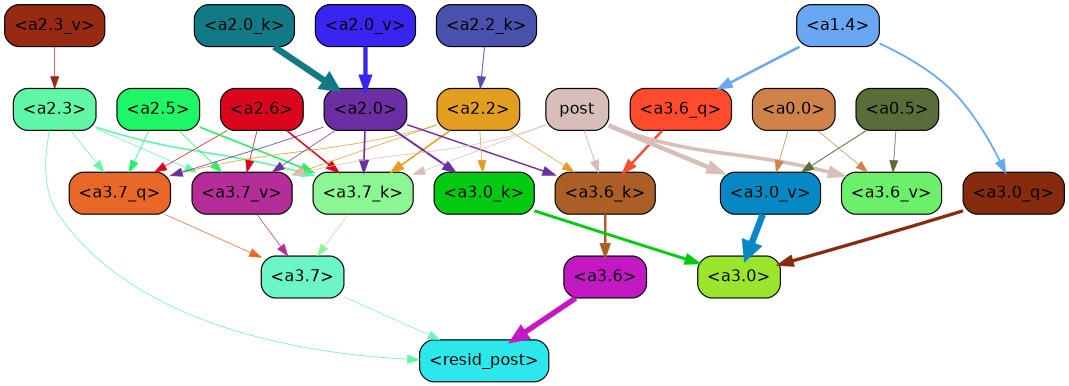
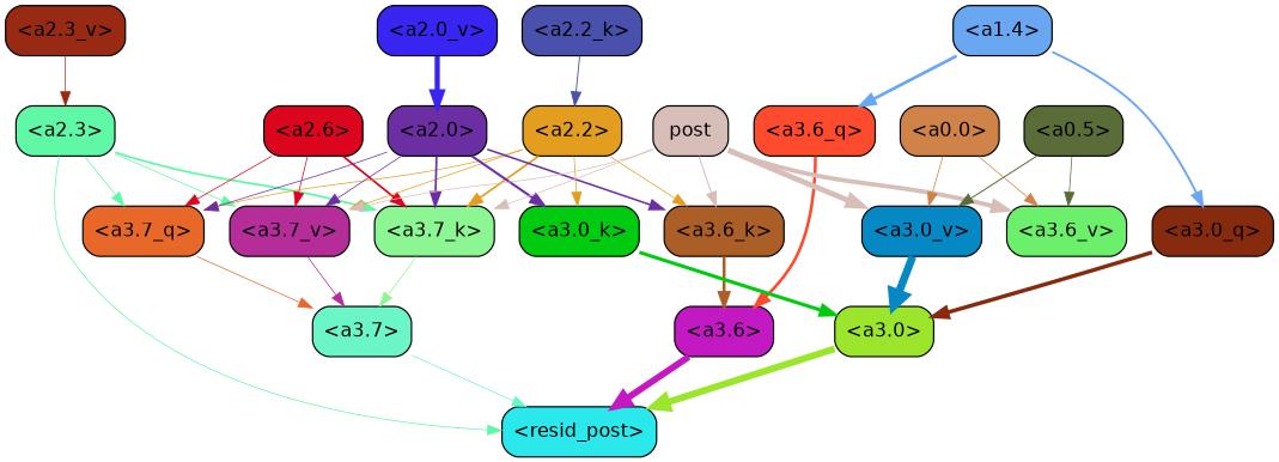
  strict digraph {
    splines=true
    node [color=black fontname=Helvetica shape=box style="filled, rounded"]
    edge [color="#e49e1f" penwidth=0.6]
    "<a3.7>" [fillcolor="#6cf5c7"]
    "<resid_post>" [fillcolor="#2be8ec"]
    "<a3.6>" [fillcolor="#c219c2"]
    "<a3.0>" [fillcolor="#9be62d"]
    "<a2.3>" [fillcolor="#60f8a6"]
    "<a3.7_q>" [fillcolor="#e8682a"]
    "<a3.7_k>" [fillcolor="#8cf692"]
    "<a3.7_v>" [fillcolor="#b42d99"]
    "<a3.6_q>" [fillcolor="#fe4a2d"]
    "<a3.0_q>" [fillcolor="#872b0f"]
    "<a3.6_k>" [fillcolor="#ab5f26"]
    "<a3.0_k>" [fillcolor="#01cb10"]
    "<a3.6_v>" [fillcolor="#6cf06b"]
    "<a3.0_v>" [fillcolor="#0688c4"]
    "<a2.6>" [fillcolor="#db051d"]
-   "<a2.5>" [fillcolor="#1ef567"]
    "<a2.2>" [fillcolor="#e49e1f"]
    "<a2.0>" [fillcolor="#6c2ea3"]
    "<a1.4>" [fillcolor="#69a7f3"]
    n20 [fillcolor="#d8beb8" label=post]
    "<a0.5>" [fillcolor="#5a6d39"]
    "<a0.0>" [fillcolor="#cf8349"]
    "<a2.2_k>" [fillcolor="#4951ac"]
-   "<a2.0_k>" [fillcolor="#127a86"]
    "<a2.3_v>" [fillcolor="#982a14"]
    "<a2.0_v>" [fillcolor="#3925f1"]
    "<a3.7>" -> "<resid_post>" [color="#6cf5c7"]
    "<a3.6>" -> "<resid_post>" [color="#c219c2" penwidth=4.746312499046326]
+   "<a3.0>" -> "<resid_post>" [color="#9be62d" penwidth=4.896343111991882]
    "<a2.3>" -> "<resid_post>" [color="#60f8a6"]
    "<a2.3>" -> "<a3.7_q>" [color="#60f8a6"]
    "<a2.3>" -> "<a3.7_k>" [color="#60f8a6" penwidth=1.467104621231556]
    "<a2.3>" -> "<a3.7_v>" [color="#60f8a6"]
    "<a3.7_q>" -> "<a3.7>" [color="#e8682a"]
    "<a3.7_k>" -> "<a3.7>" [color="#8cf692"]
    "<a3.7_v>" -> "<a3.7>" [color="#b42d99"]
-   "<a3.6_q>" -> "<a3.6_k>" [color="#fe4a2d" penwidth=2.160832464694977]
+   "<a3.6_q>" -> "<a3.6>" [color="#fe4a2d" penwidth=2.160832464694977]
    "<a3.0_q>" -> "<a3.0>" [color="#872b0f" penwidth=2.870753765106201]
    "<a3.6_k>" -> "<a3.6>" [color="#ab5f26" penwidth=2.13908451795578]
    "<a3.0_k>" -> "<a3.0>" [color="#01cb10" penwidth=2.520303964614868]
    "<a3.0_v>" -> "<a3.0>" [color="#0688c4" penwidth=5.680712580680847]
    "<a2.6>" -> "<a3.7_q>" [color="#db051d"]
    "<a2.6>" -> "<a3.7_k>" [color="#db051d" penwidth=1.4453159049153328]
    "<a2.6>" -> "<a3.7_v>" [color="#db051d"]
-   "<a2.5>" -> "<a3.7_q>" [color="#1ef567"]
-   "<a2.5>" -> "<a3.7_k>" [color="#1ef567" penwidth=1.4526091292500496]
-   "<a2.5>" -> "<a3.7_v>" [color="#1ef567"]
    "<a2.2>" -> "<a3.7_q>"
    "<a2.2>" -> "<a3.7_k>" [penwidth=1.4310357049107552]
    "<a2.2>" -> "<a3.7_v>"
    "<a2.2>" -> "<a3.6_k>"
    "<a2.2>" -> "<a3.0_k>"
    "<a2.0>" -> "<a3.7_q>" [color="#6c2ea3"]
    "<a2.0>" -> "<a3.7_k>" [color="#6c2ea3" penwidth=1.4314699843525887]
    "<a2.0>" -> "<a3.7_v>" [color="#6c2ea3"]
    "<a2.0>" -> "<a3.6_k>" [color="#6c2ea3" penwidth=1.2950235605239868]
    "<a2.0>" -> "<a3.0_k>" [color="#6c2ea3" penwidth=1.712992787361145]
    "<a1.4>" -> "<a3.6_q>" [color="#69a7f3" penwidth=2.2719132900238037]
    "<a1.4>" -> "<a3.0_q>" [color="#69a7f3" penwidth=1.5932877659797668]
    n20 -> "<a3.7_k>" [color="#d8beb8"]
    n20 -> "<a3.7_v>" [color="#d8beb8"]
    n20 -> "<a3.6_k>" [color="#d8beb8" penwidth=0.891706109046936]
    n20 -> "<a3.6_v>" [color="#d8beb8" penwidth=3.1766927242279053]
    n20 -> "<a3.0_v>" [color="#d8beb8" penwidth=3.9005755856633186]
    "<a0.5>" -> "<a3.6_v>" [color="#5a6d39"]
    "<a0.5>" -> "<a3.0_v>" [color="#5a6d39" penwidth=0.8493617177009583]
    "<a0.0>" -> "<a3.6_v>" [color="#cf8349"]
    "<a0.0>" -> "<a3.0_v>" [color="#cf8349"]
    "<a2.2_k>" -> "<a2.2>" [color="#4951ac" penwidth=0.7399393804371357]
-   "<a2.0_k>" -> "<a2.0>" [color="#127a86" penwidth=5.5817058570683]
    "<a2.3_v>" -> "<a2.3>" [color="#982a14"]
    "<a2.0_v>" -> "<a2.0>" [color="#3925f1" penwidth=3.7102378383278847]
  }
